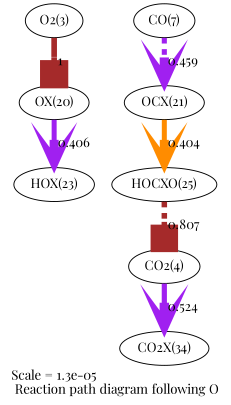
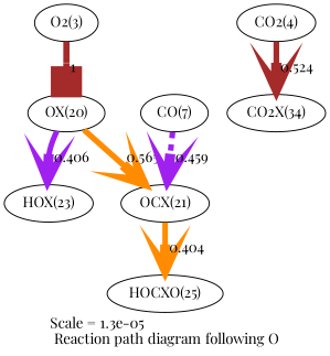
  digraph {
    fontname="Playfair Display"
    label="Scale = 1.3e-05\l Reaction path diagram following O"
    node [fontname="Playfair Display"]
    edge [arrowhead=vee arrowsize=2.66 color=purple fontname="Playfair Display" penwidth=5.32 style=solid]
    n1 [label="O2(3)"]
    n2 [label="OX(20)"]
    n3 [label="HOX(23)"]
    n4 [label="OCX(21)"]
    n5 [label="HOCXO(25)"]
    n6 [label="CO2(4)"]
    n7 [label="CO2X(34)"]
    n8 [label="CO(7)"]
    n1 -> n2 [arrowhead=box arrowsize=3 color=brown label=" 1" penwidth=6]
    n2 -> n3 [label=" 0.406"]
+   n2 -> n4 [arrowsize=2.78 color=darkorange label=" 0.565" penwidth=5.57]
    n4 -> n5 [color=darkorange label=" 0.404"]
-   n5 -> n6 [arrowhead=box arrowsize=2.92 color=brown label=" 0.807" penwidth=5.84 style=dashed]
-   n6 -> n7 [arrowsize=2.76 label=" 0.524" penwidth=5.51]
+   n6 -> n7 [arrowsize=2.76 color=brown label=" 0.524" penwidth=5.51]
    n8 -> n4 [arrowsize=2.71 label=" 0.459" penwidth=5.41 style=dashed]
  }
